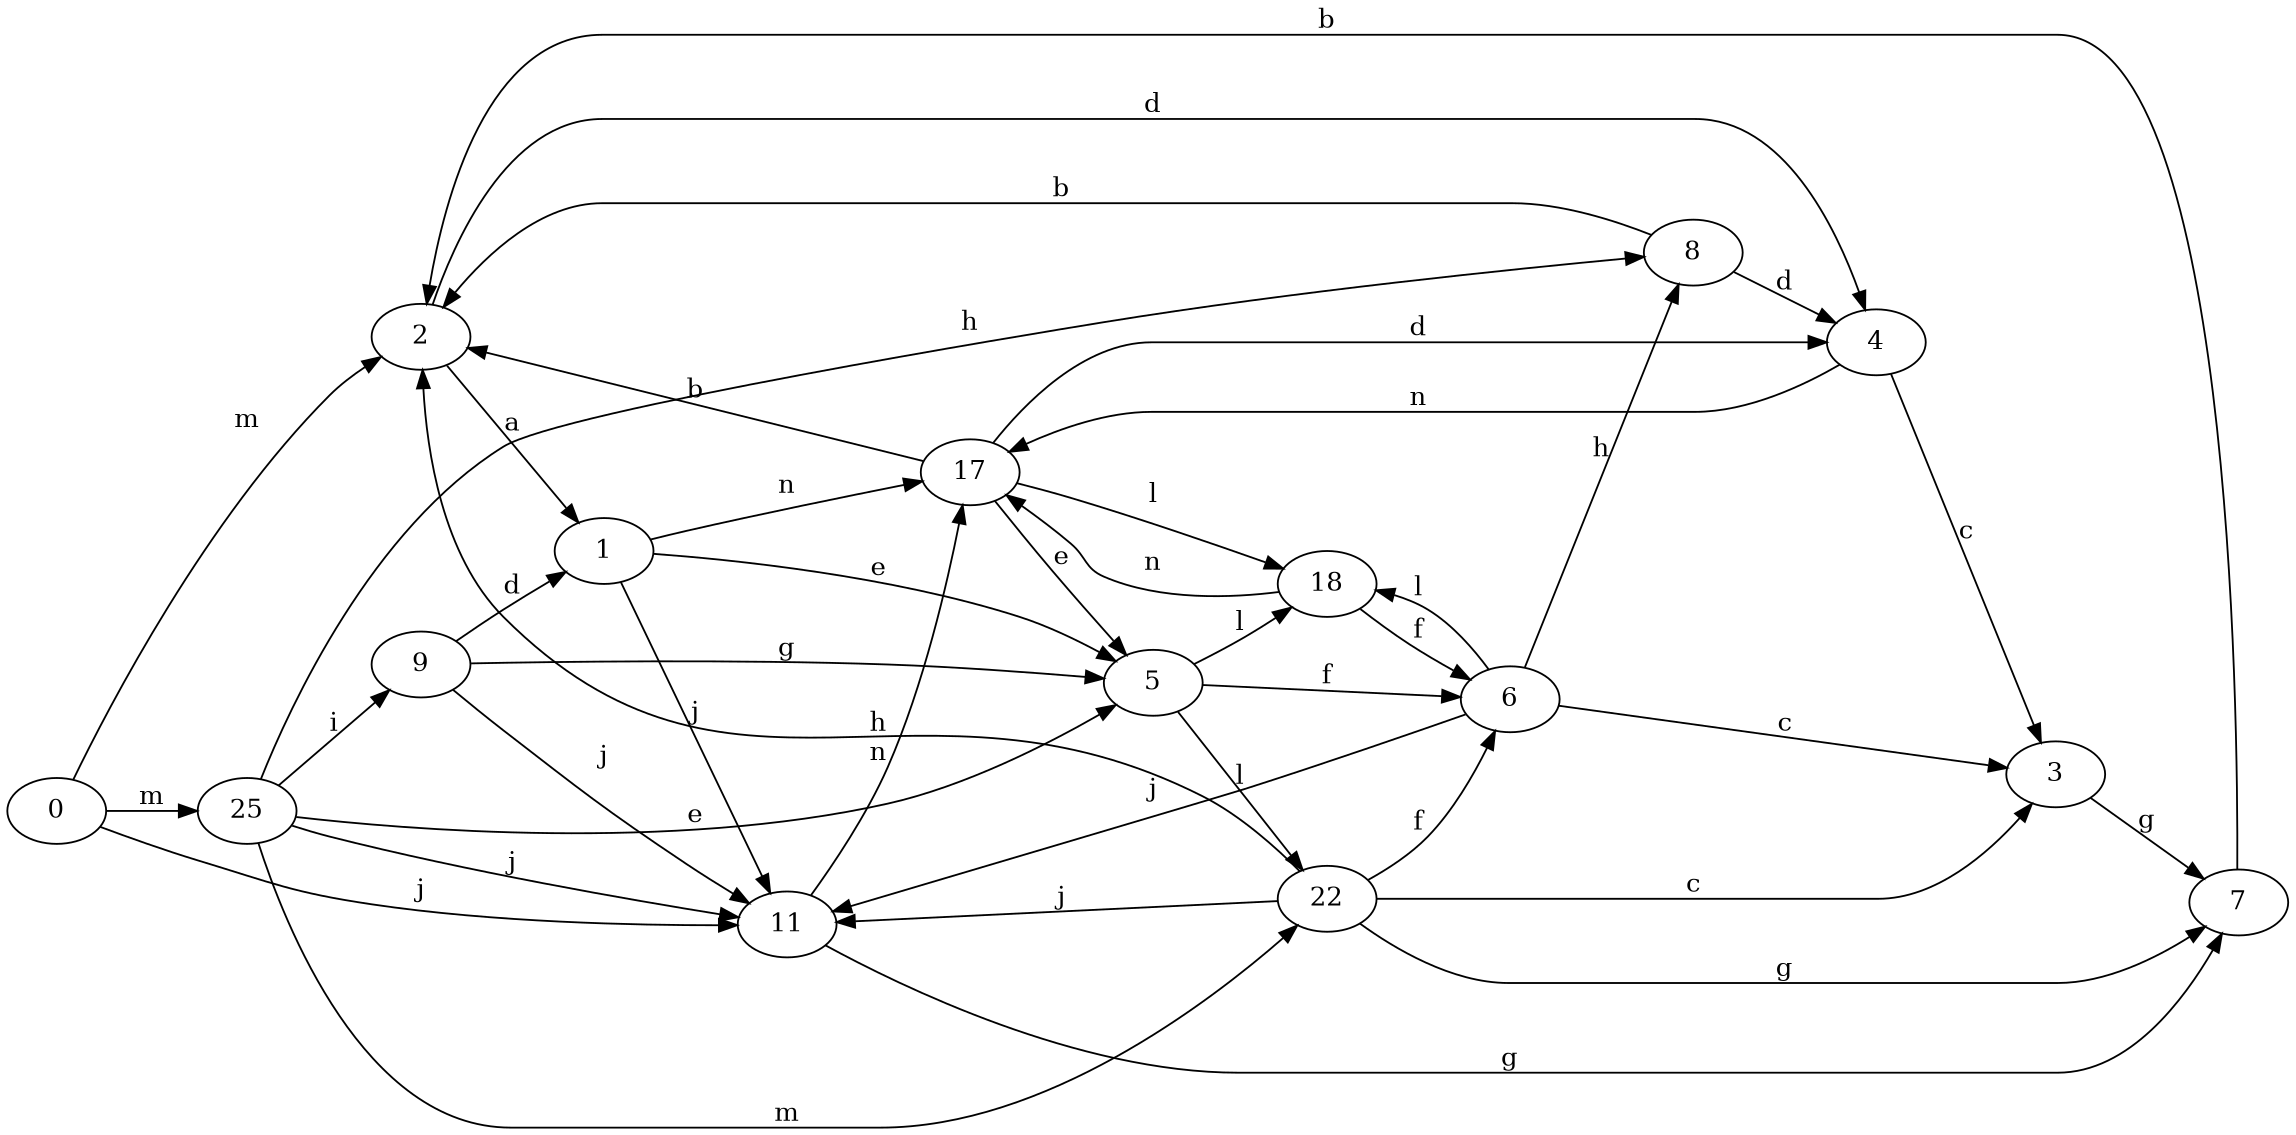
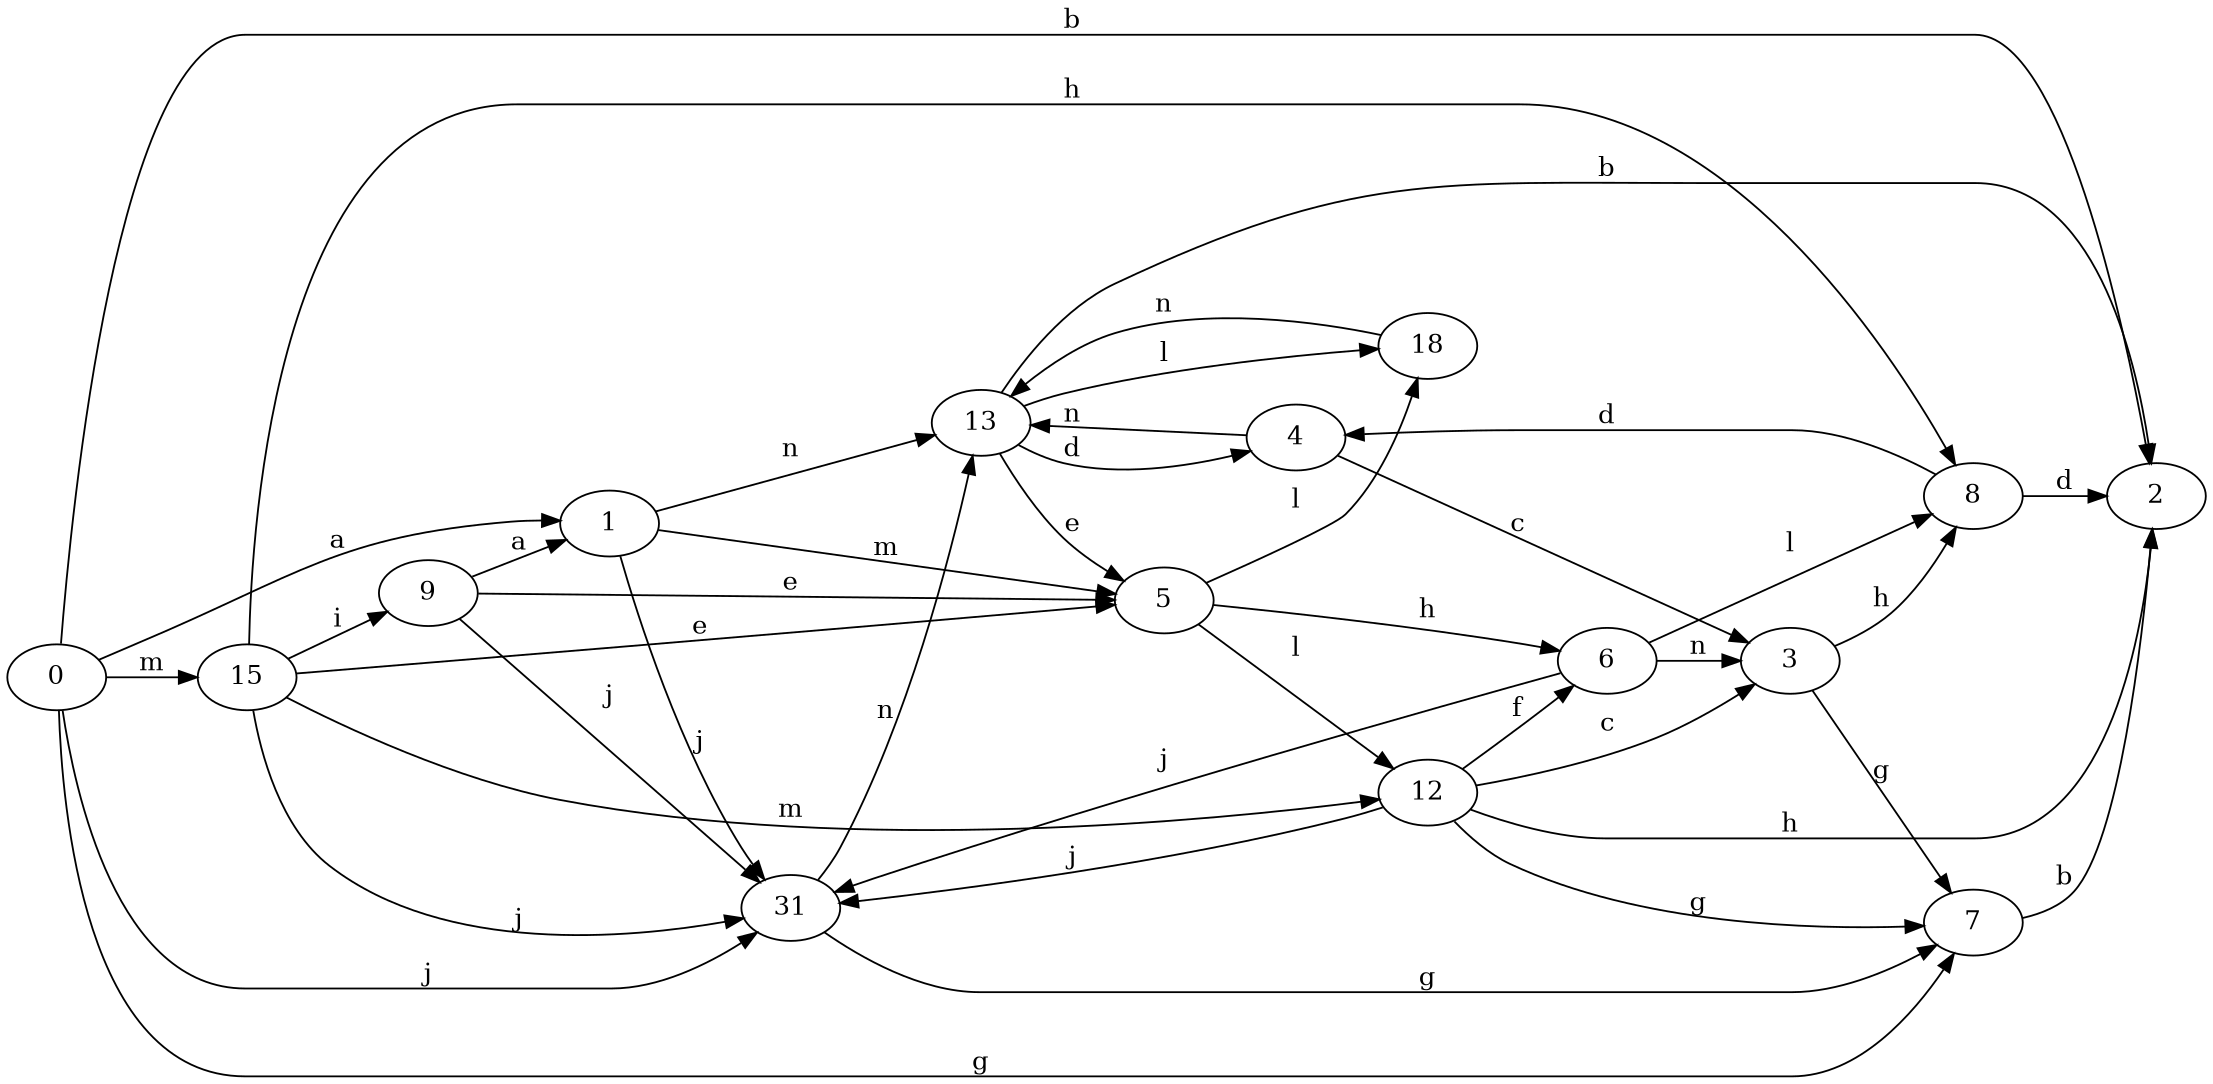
  strict digraph {
    rankdir=LR
    0
    2
    7
-   11
-   15 [label=25]
+   11 [label=31]
+   15
    1
    4
-   17
+   17 [label=13]
    5
    8
-   12 [label=22]
+   12
    9
    6
    n14 [label=18]
    3
-   0 -> 2 [label=m]
+   0 -> 2 [label=b]
+   0 -> 7 [label=g]
    0 -> 11 [label=j]
    0 -> 15 [label=m]
-   2 -> 1 [label=a]
-   2 -> 4 [label=d]
+   0 -> 1 [label=a]
    7 -> 2 [label=b]
    11 -> 7 [label=g]
    11 -> 17 [label=n]
    15 -> 11 [label=j]
    15 -> 5 [label=e]
    15 -> 8 [label=h]
    15 -> 12 [label=m]
    15 -> 9 [label=i]
    1 -> 11 [label=j]
    1 -> 17 [label=n]
-   1 -> 5 [label=e]
+   1 -> 5 [label=m]
    4 -> 17 [label=n]
    4 -> 3 [label=c]
    17 -> 2 [label=b]
    17 -> 4 [label=d]
    17 -> 5 [label=e]
    17 -> n14 [label=l]
    5 -> 12 [label=l]
-   5 -> 6 [label=f]
+   5 -> 6 [label=h]
    5 -> n14 [label=l]
-   8 -> 2 [label=b]
+   8 -> 2 [label=d]
    8 -> 4 [label=d]
    12 -> 2 [label=h]
    12 -> 7 [label=g]
    12 -> 11 [label=j]
    12 -> 6 [label=f]
    12 -> 3 [label=c]
    9 -> 11 [label=j]
-   9 -> 1 [label=d]
-   9 -> 5 [label=g]
+   9 -> 1 [label=a]
+   9 -> 5 [label=e]
    6 -> 11 [label=j]
-   6 -> 8 [label=h]
-   6 -> n14 [label=l]
-   6 -> 3 [label=c]
+   6 -> 8 [label=l]
+   6 -> 3 [label=n]
    n14 -> 17 [label=n]
-   n14 -> 6 [label=f]
    3 -> 7 [label=g]
+   3 -> 8 [label=h]
  }
